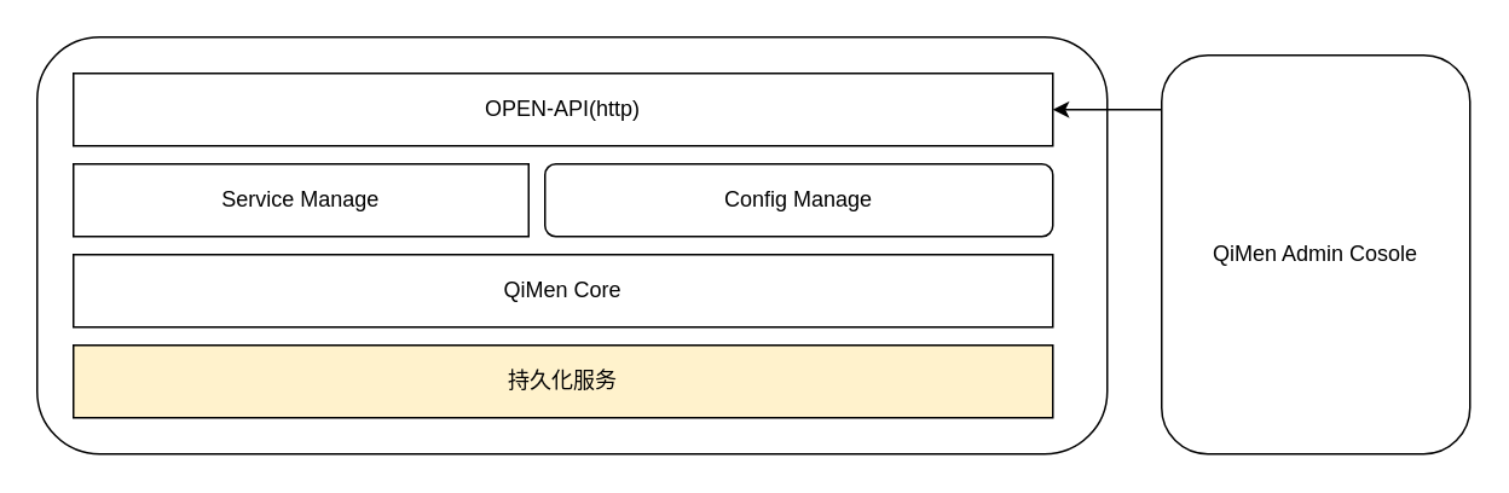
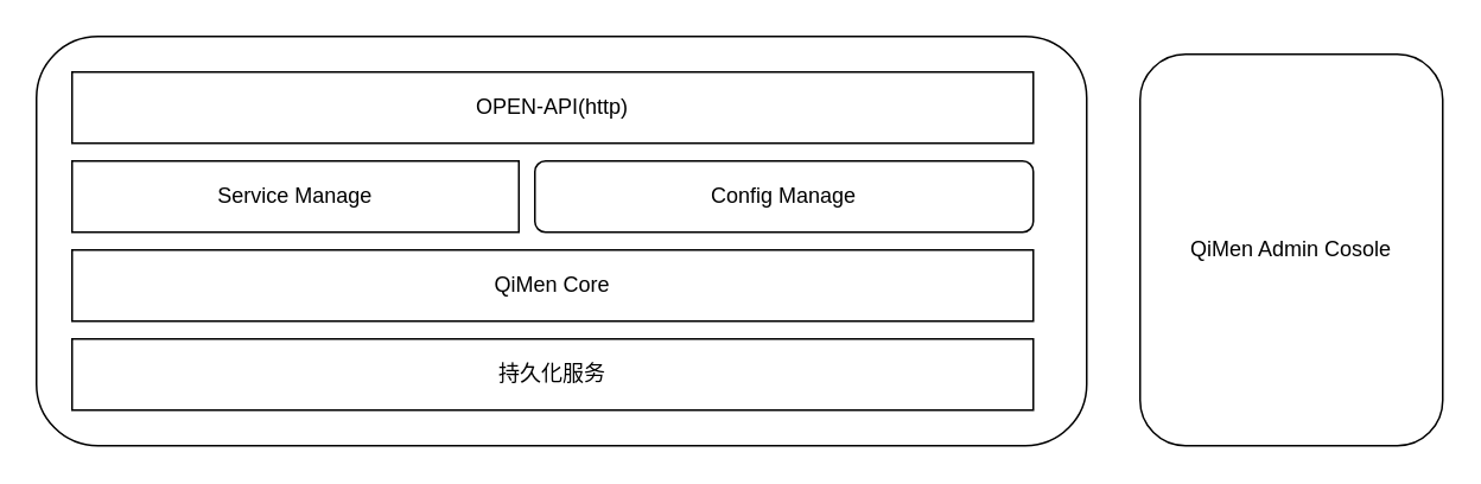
  <mxCell id="0" />
  <mxCell id="1" parent="0" />
  <mxCell id="2" value="" style="rounded=1;whiteSpace=wrap;html=1;fontSize=12;align=center;glass=0;shadow=0;sketch=0;" parent="1" vertex="1"><mxGeometry x="20" y="20" width="590" height="230" as="geometry" /></mxCell>
  <mxCell id="3" value="QiMen Core" style="rounded=0;whiteSpace=wrap;html=1;fontSize=12;align=center;verticalAlign=middle;" parent="1" vertex="1"><mxGeometry x="40" y="140" width="540" height="40" as="geometry" /></mxCell>
  <mxCell id="4" value="OPEN-API(http)" style="rounded=0;whiteSpace=wrap;html=1;fontSize=12;align=center;" parent="1" vertex="1"><mxGeometry x="40" y="40" width="540" height="40" as="geometry" /></mxCell>
- <mxCell id="5" value="持久化服务" style="rounded=0;whiteSpace=wrap;html=1;fontSize=12;align=center;fillColor=#fff2cc;" parent="1" vertex="1"><mxGeometry x="40" y="190" width="540" height="40" as="geometry" /></mxCell>
+ <mxCell id="5" value="持久化服务" style="rounded=0;whiteSpace=wrap;html=1;fontSize=12;align=center;" parent="1" vertex="1"><mxGeometry x="40" y="190" width="540" height="40" as="geometry" /></mxCell>
  <mxCell id="6" value="Service Manage" style="rounded=0;whiteSpace=wrap;html=1;fontSize=12;align=center;verticalAlign=middle;" parent="1" vertex="1"><mxGeometry x="40" y="90" width="251" height="40" as="geometry" /></mxCell>
- <mxCell id="7" style="edgeStyle=orthogonalEdgeStyle;rounded=0;orthogonalLoop=1;jettySize=auto;html=1;exitX=0;exitY=0.25;exitDx=0;exitDy=0;entryX=1;entryY=0.5;entryDx=0;entryDy=0;fontSize=12;" parent="1" source="8" target="4" edge="1"><mxGeometry relative="1" as="geometry"><Array as="points"><mxPoint x="640" y="60" /></Array></mxGeometry></mxCell>
  <mxCell id="8" value="QiMen Admin Cosole" style="rounded=1;whiteSpace=wrap;html=1;shadow=0;glass=0;sketch=0;fontSize=12;align=center;" parent="1" vertex="1"><mxGeometry x="640" y="30" width="170" height="220" as="geometry" /></mxCell>
  <mxCell id="9" value="&lt;span&gt;Config Manage&lt;/span&gt;" style="whiteSpace=wrap;html=1;fontSize=12;align=center;verticalAlign=middle;rounded=1;" parent="1" vertex="1"><mxGeometry x="300" y="90" width="280" height="40" as="geometry" /></mxCell>
